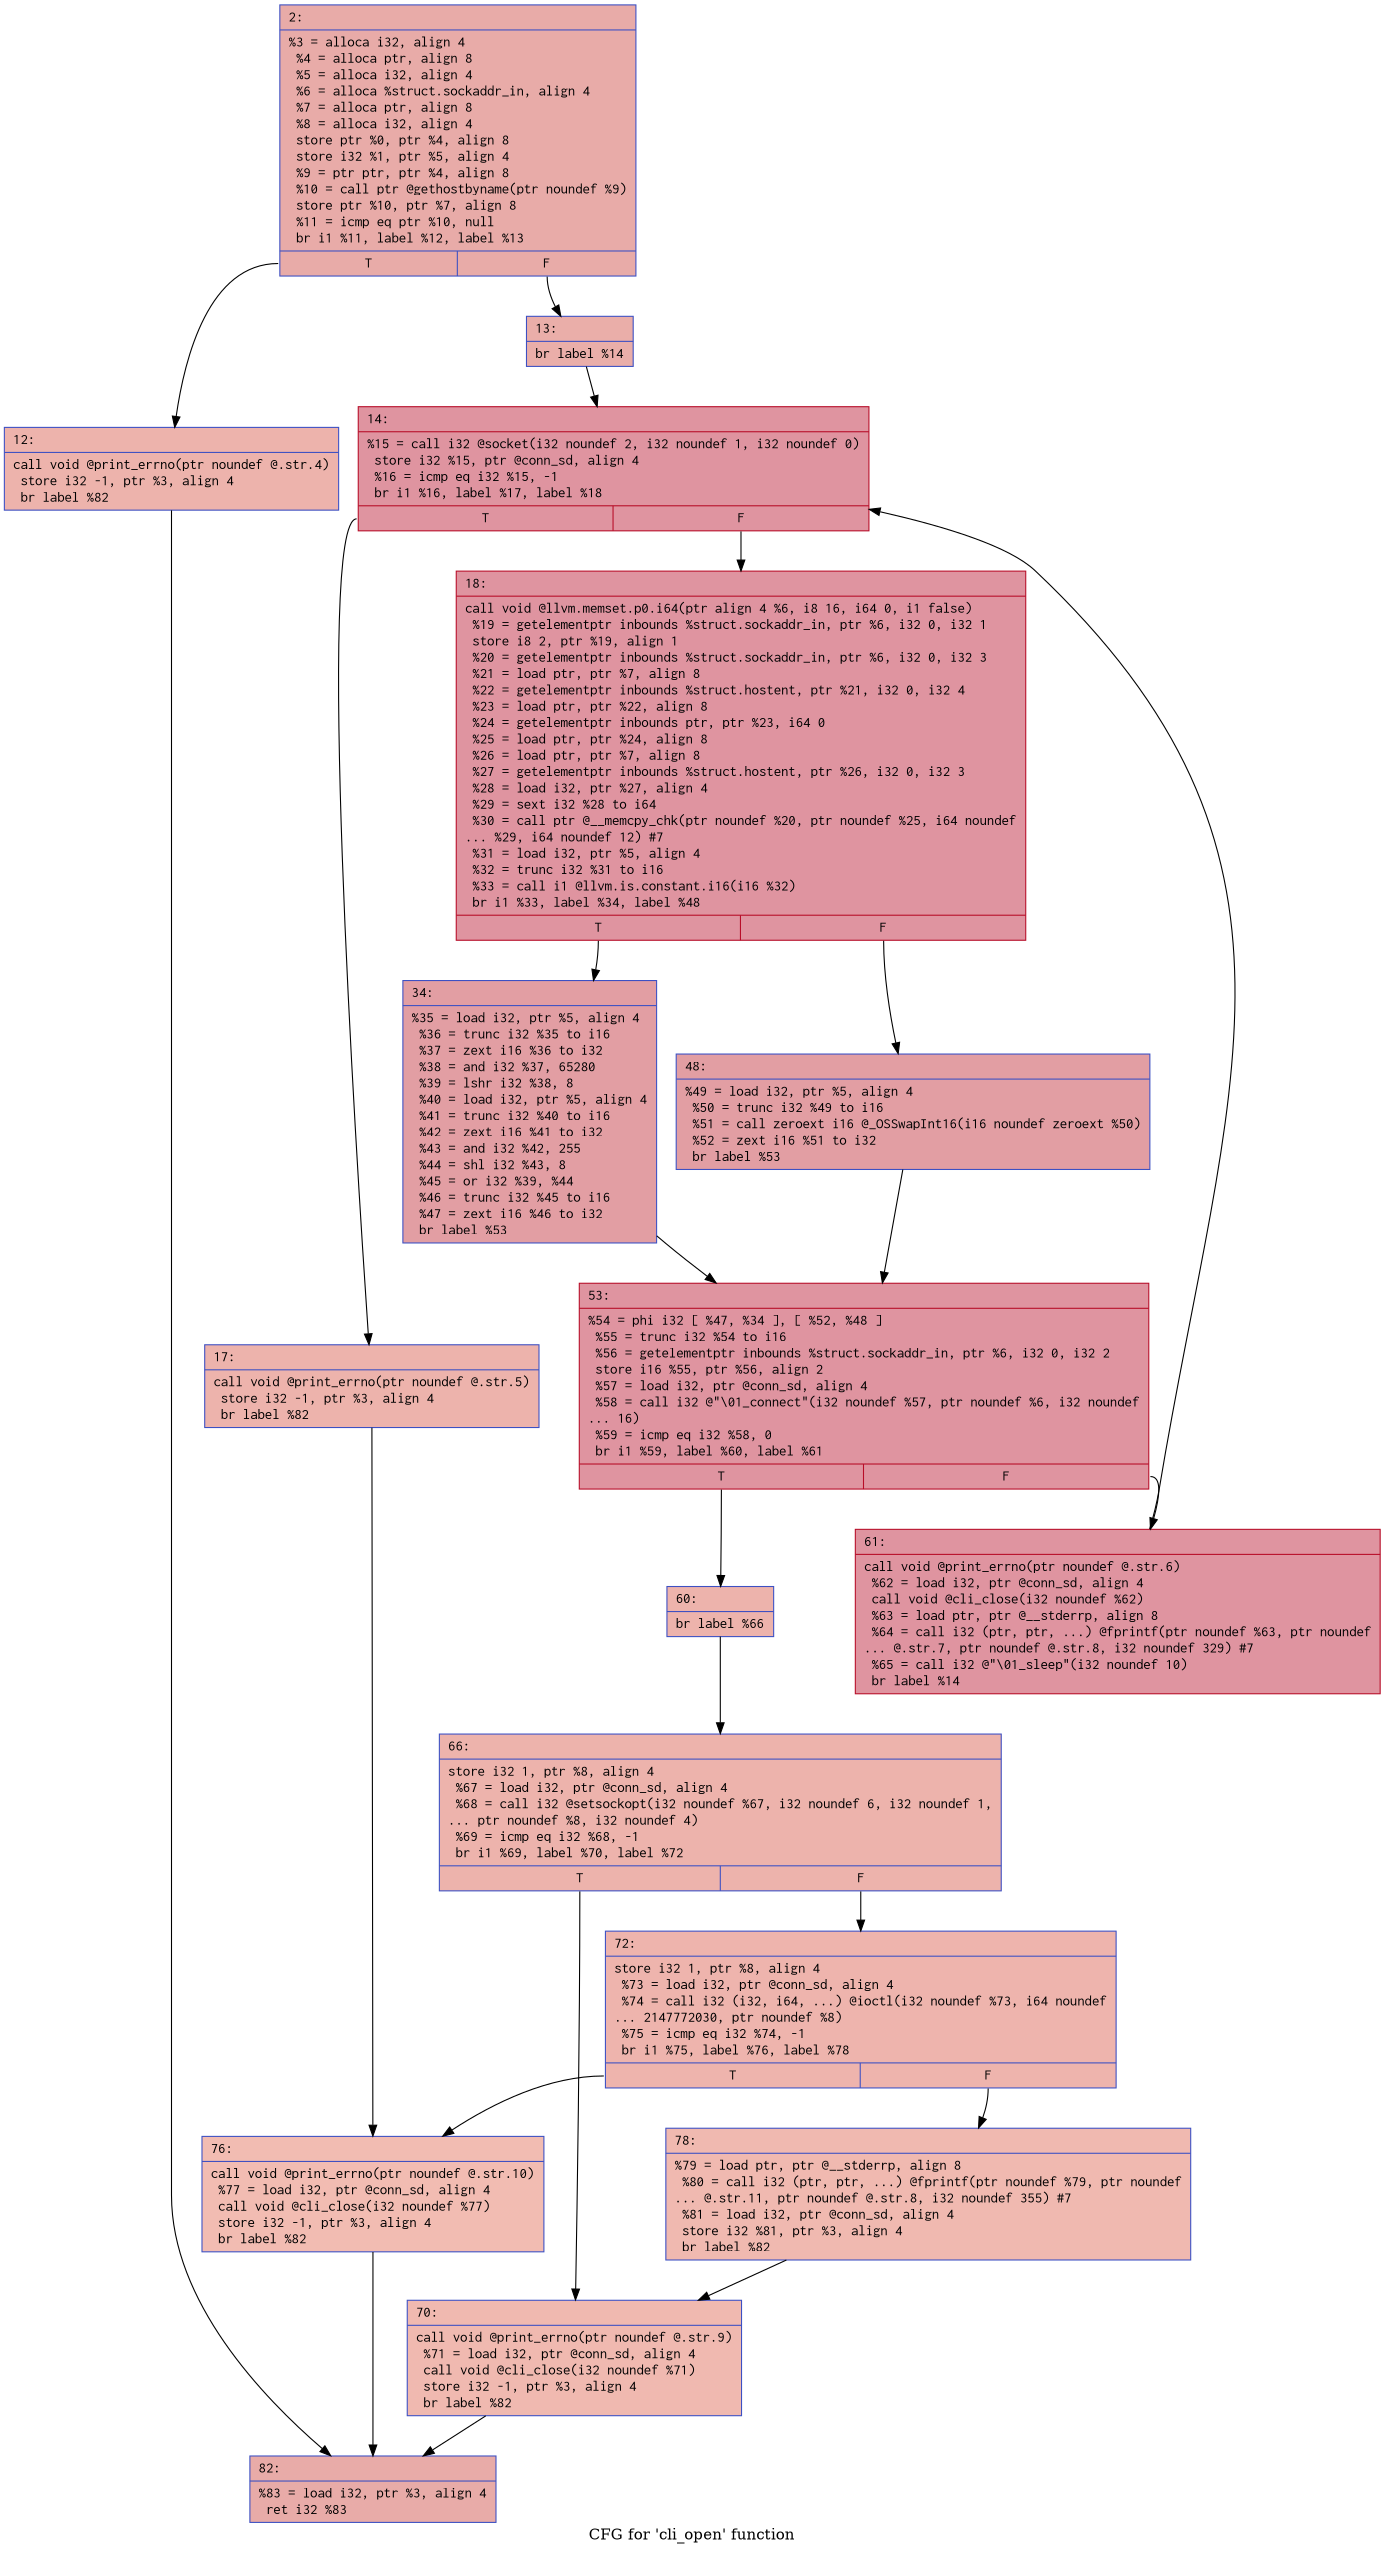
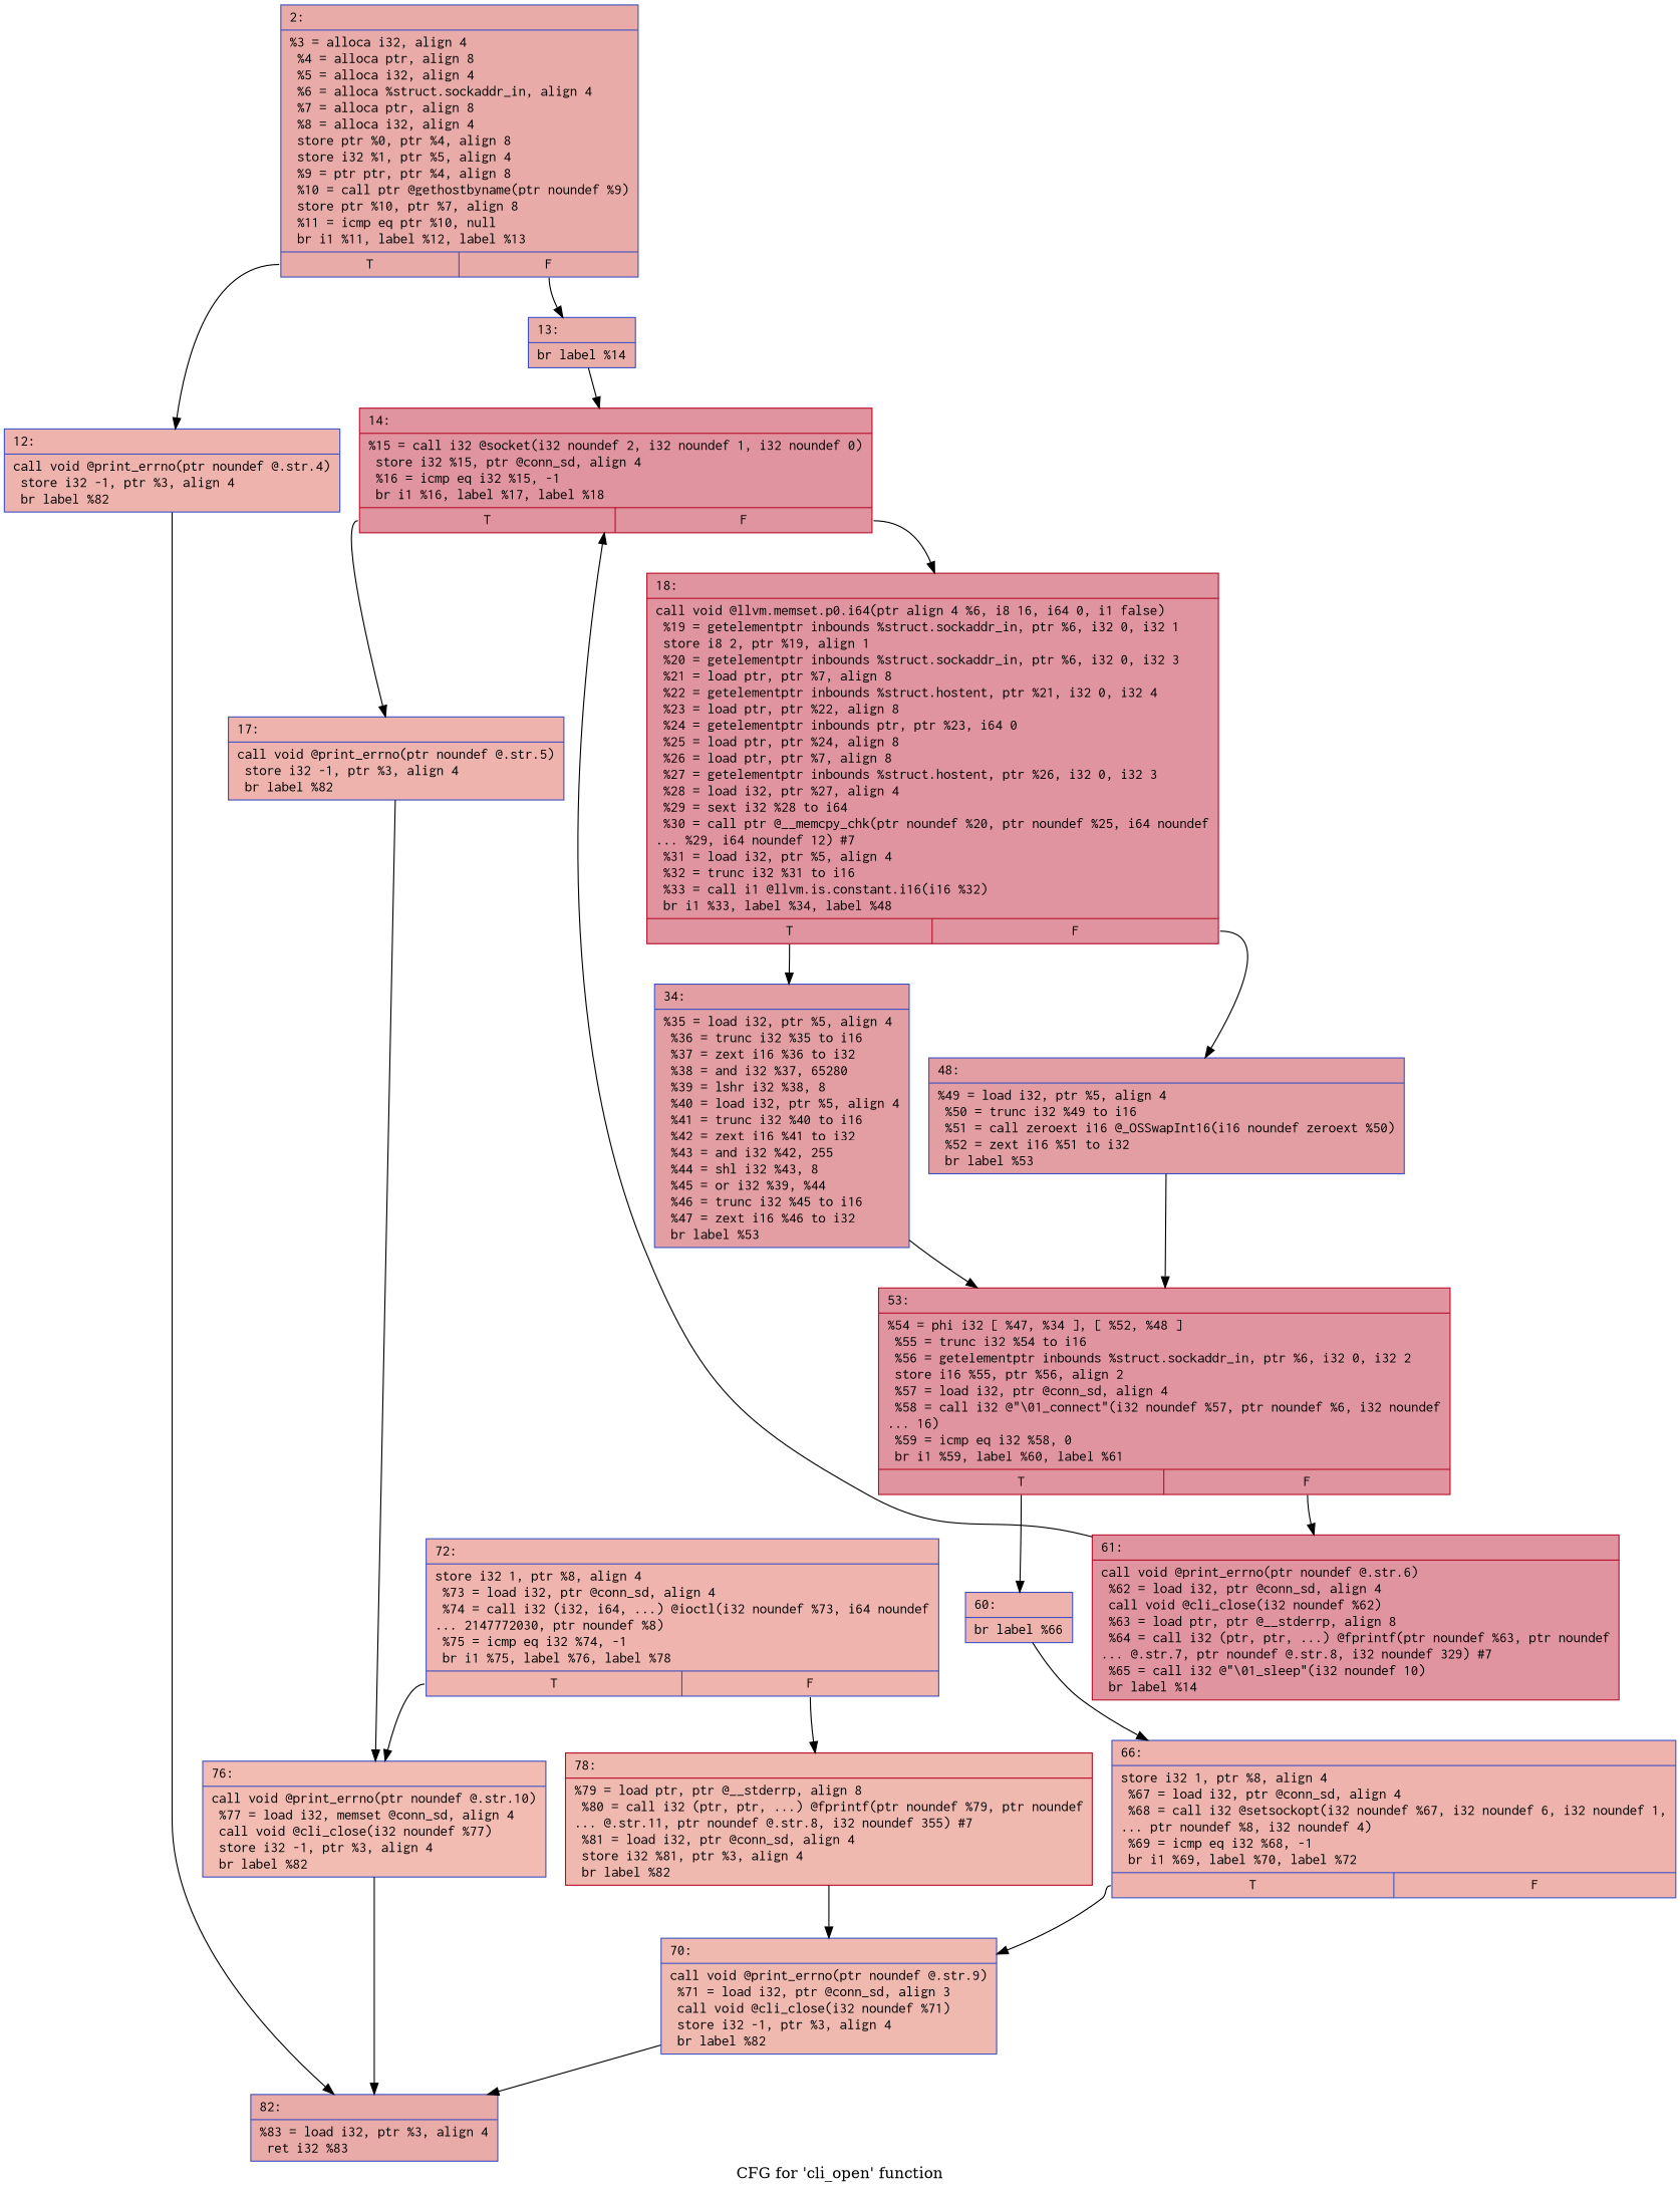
  digraph {
    label="CFG for 'cli_open' function"
    node [color="#3d50c3ff" fillcolor="#d6524470" fontname=Courier shape=record style=filled]
    n1 [fillcolor="#cc403a70" label="{2:\l|  %3 = alloca i32, align 4\l  %4 = alloca ptr, align 8\l  %5 = alloca i32, align 4\l  %6 = alloca %struct.sockaddr_in, align 4\l  %7 = alloca ptr, align 8\l  %8 = alloca i32, align 4\l  store ptr %0, ptr %4, align 8\l  store i32 %1, ptr %5, align 4\l  %9 = ptr ptr, ptr %4, align 8\l  %10 = call ptr @gethostbyname(ptr noundef %9)\l  store ptr %10, ptr %7, align 8\l  %11 = icmp eq ptr %10, null\l  br i1 %11, label %12, label %13\l|{<s0>T|<s1>F}}"]
    n2 [label="{12:\l|  call void @print_errno(ptr noundef @.str.4)\l  store i32 -1, ptr %3, align 4\l  br label %82\l}"]
    n3 [fillcolor="#d0473d70" label="{13:\l|  br label %14\l}"]
    n4 [fillcolor="#cc403a70" label="{82:\l|  %83 = load i32, ptr %3, align 4\l  ret i32 %83\l}"]
    n5 [color="#b70d28ff" fillcolor="#b70d2870" label="{14:\l|  %15 = call i32 @socket(i32 noundef 2, i32 noundef 1, i32 noundef 0)\l  store i32 %15, ptr @conn_sd, align 4\l  %16 = icmp eq i32 %15, -1\l  br i1 %16, label %17, label %18\l|{<s0>T|<s1>F}}"]
    n6 [label="{17:\l|  call void @print_errno(ptr noundef @.str.5)\l  store i32 -1, ptr %3, align 4\l  br label %82\l}"]
    n7 [color="#b70d28ff" fillcolor="#b70d2870" label="{18:\l|  call void @llvm.memset.p0.i64(ptr align 4 %6, i8 16, i64 0, i1 false)\l  %19 = getelementptr inbounds %struct.sockaddr_in, ptr %6, i32 0, i32 1\l  store i8 2, ptr %19, align 1\l  %20 = getelementptr inbounds %struct.sockaddr_in, ptr %6, i32 0, i32 3\l  %21 = load ptr, ptr %7, align 8\l  %22 = getelementptr inbounds %struct.hostent, ptr %21, i32 0, i32 4\l  %23 = load ptr, ptr %22, align 8\l  %24 = getelementptr inbounds ptr, ptr %23, i64 0\l  %25 = load ptr, ptr %24, align 8\l  %26 = load ptr, ptr %7, align 8\l  %27 = getelementptr inbounds %struct.hostent, ptr %26, i32 0, i32 3\l  %28 = load i32, ptr %27, align 4\l  %29 = sext i32 %28 to i64\l  %30 = call ptr @__memcpy_chk(ptr noundef %20, ptr noundef %25, i64 noundef\l... %29, i64 noundef 12) #7\l  %31 = load i32, ptr %5, align 4\l  %32 = trunc i32 %31 to i16\l  %33 = call i1 @llvm.is.constant.i16(i16 %32)\l  br i1 %33, label %34, label %48\l|{<s0>T|<s1>F}}"]
-   n8 [fillcolor="#e1675170" label="{76:\l|  call void @print_errno(ptr noundef @.str.10)\l  %77 = load i32, ptr @conn_sd, align 4\l  call void @cli_close(i32 noundef %77)\l  store i32 -1, ptr %3, align 4\l  br label %82\l}"]
+   n8 [fillcolor="#e1675170" label="{76:\l|  call void @print_errno(ptr noundef @.str.10)\l  %77 = load i32, memset @conn_sd, align 4\l  call void @cli_close(i32 noundef %77)\l  store i32 -1, ptr %3, align 4\l  br label %82\l}"]
    n9 [fillcolor="#be242e70" label="{34:\l|  %35 = load i32, ptr %5, align 4\l  %36 = trunc i32 %35 to i16\l  %37 = zext i16 %36 to i32\l  %38 = and i32 %37, 65280\l  %39 = lshr i32 %38, 8\l  %40 = load i32, ptr %5, align 4\l  %41 = trunc i32 %40 to i16\l  %42 = zext i16 %41 to i32\l  %43 = and i32 %42, 255\l  %44 = shl i32 %43, 8\l  %45 = or i32 %39, %44\l  %46 = trunc i32 %45 to i16\l  %47 = zext i16 %46 to i32\l  br label %53\l}"]
    n10 [fillcolor="#be242e70" label="{48:\l|  %49 = load i32, ptr %5, align 4\l  %50 = trunc i32 %49 to i16\l  %51 = call zeroext i16 @_OSSwapInt16(i16 noundef zeroext %50)\l  %52 = zext i16 %51 to i32\l  br label %53\l}"]
    n11 [color="#b70d28ff" fillcolor="#b70d2870" label="{53:\l|  %54 = phi i32 [ %47, %34 ], [ %52, %48 ]\l  %55 = trunc i32 %54 to i16\l  %56 = getelementptr inbounds %struct.sockaddr_in, ptr %6, i32 0, i32 2\l  store i16 %55, ptr %56, align 2\l  %57 = load i32, ptr @conn_sd, align 4\l  %58 = call i32 @\"\\01_connect\"(i32 noundef %57, ptr noundef %6, i32 noundef\l... 16)\l  %59 = icmp eq i32 %58, 0\l  br i1 %59, label %60, label %61\l|{<s0>T|<s1>F}}"]
    n12 [label="{60:\l|  br label %66\l}"]
    n13 [color="#b70d28ff" fillcolor="#b70d2870" label="{61:\l|  call void @print_errno(ptr noundef @.str.6)\l  %62 = load i32, ptr @conn_sd, align 4\l  call void @cli_close(i32 noundef %62)\l  %63 = load ptr, ptr @__stderrp, align 8\l  %64 = call i32 (ptr, ptr, ...) @fprintf(ptr noundef %63, ptr noundef\l... @.str.7, ptr noundef @.str.8, i32 noundef 329) #7\l  %65 = call i32 @\"\\01_sleep\"(i32 noundef 10)\l  br label %14\l}"]
    n14 [label="{66:\l|  store i32 1, ptr %8, align 4\l  %67 = load i32, ptr @conn_sd, align 4\l  %68 = call i32 @setsockopt(i32 noundef %67, i32 noundef 6, i32 noundef 1,\l... ptr noundef %8, i32 noundef 4)\l  %69 = icmp eq i32 %68, -1\l  br i1 %69, label %70, label %72\l|{<s0>T|<s1>F}}"]
-   n15 [fillcolor="#de614d70" label="{70:\l|  call void @print_errno(ptr noundef @.str.9)\l  %71 = load i32, ptr @conn_sd, align 4\l  call void @cli_close(i32 noundef %71)\l  store i32 -1, ptr %3, align 4\l  br label %82\l}"]
+   n15 [fillcolor="#de614d70" label="{70:\l|  call void @print_errno(ptr noundef @.str.9)\l  %71 = load i32, ptr @conn_sd, align 3\l  call void @cli_close(i32 noundef %71)\l  store i32 -1, ptr %3, align 4\l  br label %82\l}"]
    n16 [fillcolor="#d8564670" label="{72:\l|  store i32 1, ptr %8, align 4\l  %73 = load i32, ptr @conn_sd, align 4\l  %74 = call i32 (i32, i64, ...) @ioctl(i32 noundef %73, i64 noundef\l... 2147772030, ptr noundef %8)\l  %75 = icmp eq i32 %74, -1\l  br i1 %75, label %76, label %78\l|{<s0>T|<s1>F}}"]
-   n17 [fillcolor="#de614d70" label="{78:\l|  %79 = load ptr, ptr @__stderrp, align 8\l  %80 = call i32 (ptr, ptr, ...) @fprintf(ptr noundef %79, ptr noundef\l... @.str.11, ptr noundef @.str.8, i32 noundef 355) #7\l  %81 = load i32, ptr @conn_sd, align 4\l  store i32 %81, ptr %3, align 4\l  br label %82\l}"]
+   n17 [color="#b70d28ff" fillcolor="#de614d70" label="{78:\l|  %79 = load ptr, ptr @__stderrp, align 8\l  %80 = call i32 (ptr, ptr, ...) @fprintf(ptr noundef %79, ptr noundef\l... @.str.11, ptr noundef @.str.8, i32 noundef 355) #7\l  %81 = load i32, ptr @conn_sd, align 4\l  store i32 %81, ptr %3, align 4\l  br label %82\l}"]
    n1 -> n2 [tailport=s0]
    n1 -> n3 [tailport=s1]
    n2 -> n4
    n3 -> n5
    n5 -> n6 [tailport=s0]
    n5 -> n7 [tailport=s1]
    n6 -> n8
    n7 -> n9 [tailport=s0]
    n7 -> n10 [tailport=s1]
    n8 -> n4
    n9 -> n11
    n10 -> n11
    n11 -> n12 [tailport=s0]
    n11 -> n13 [tailport=s1]
    n12 -> n14
    n13 -> n5
    n14 -> n15 [tailport=s0]
-   n14 -> n16 [tailport=s1]
    n15 -> n4
    n16 -> n8 [tailport=s0]
    n16 -> n17 [tailport=s1]
    n17 -> n15
  }
